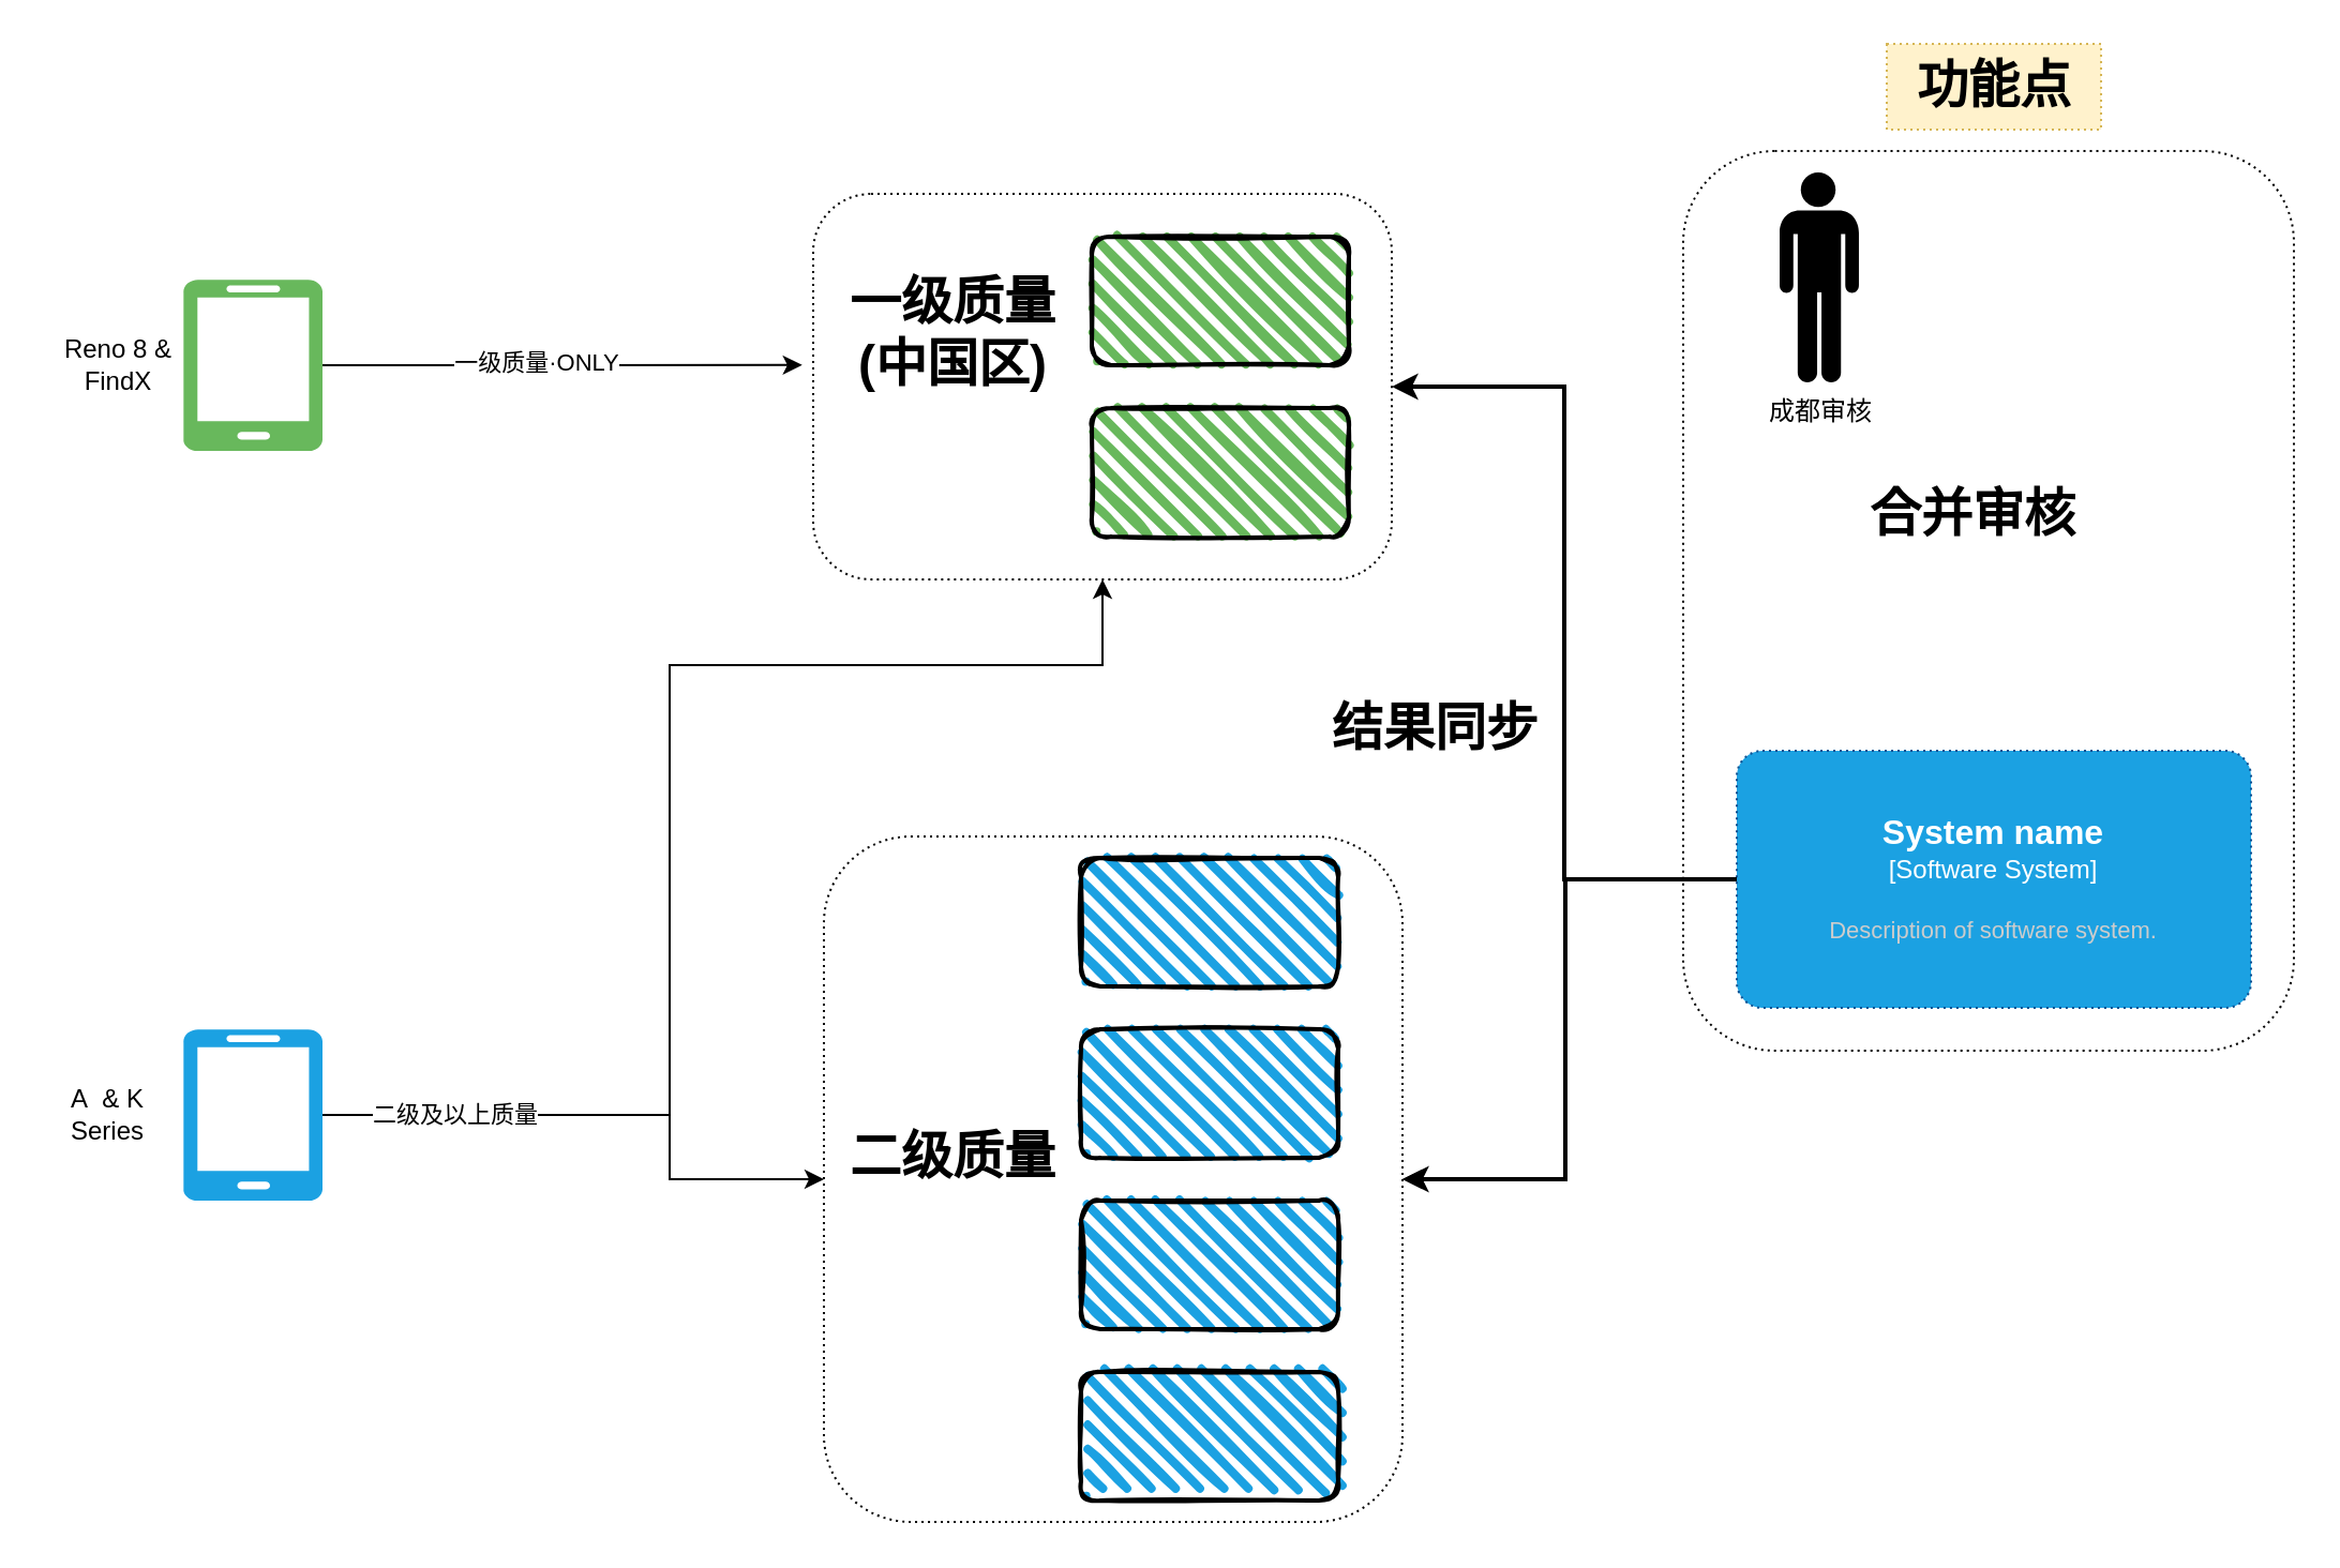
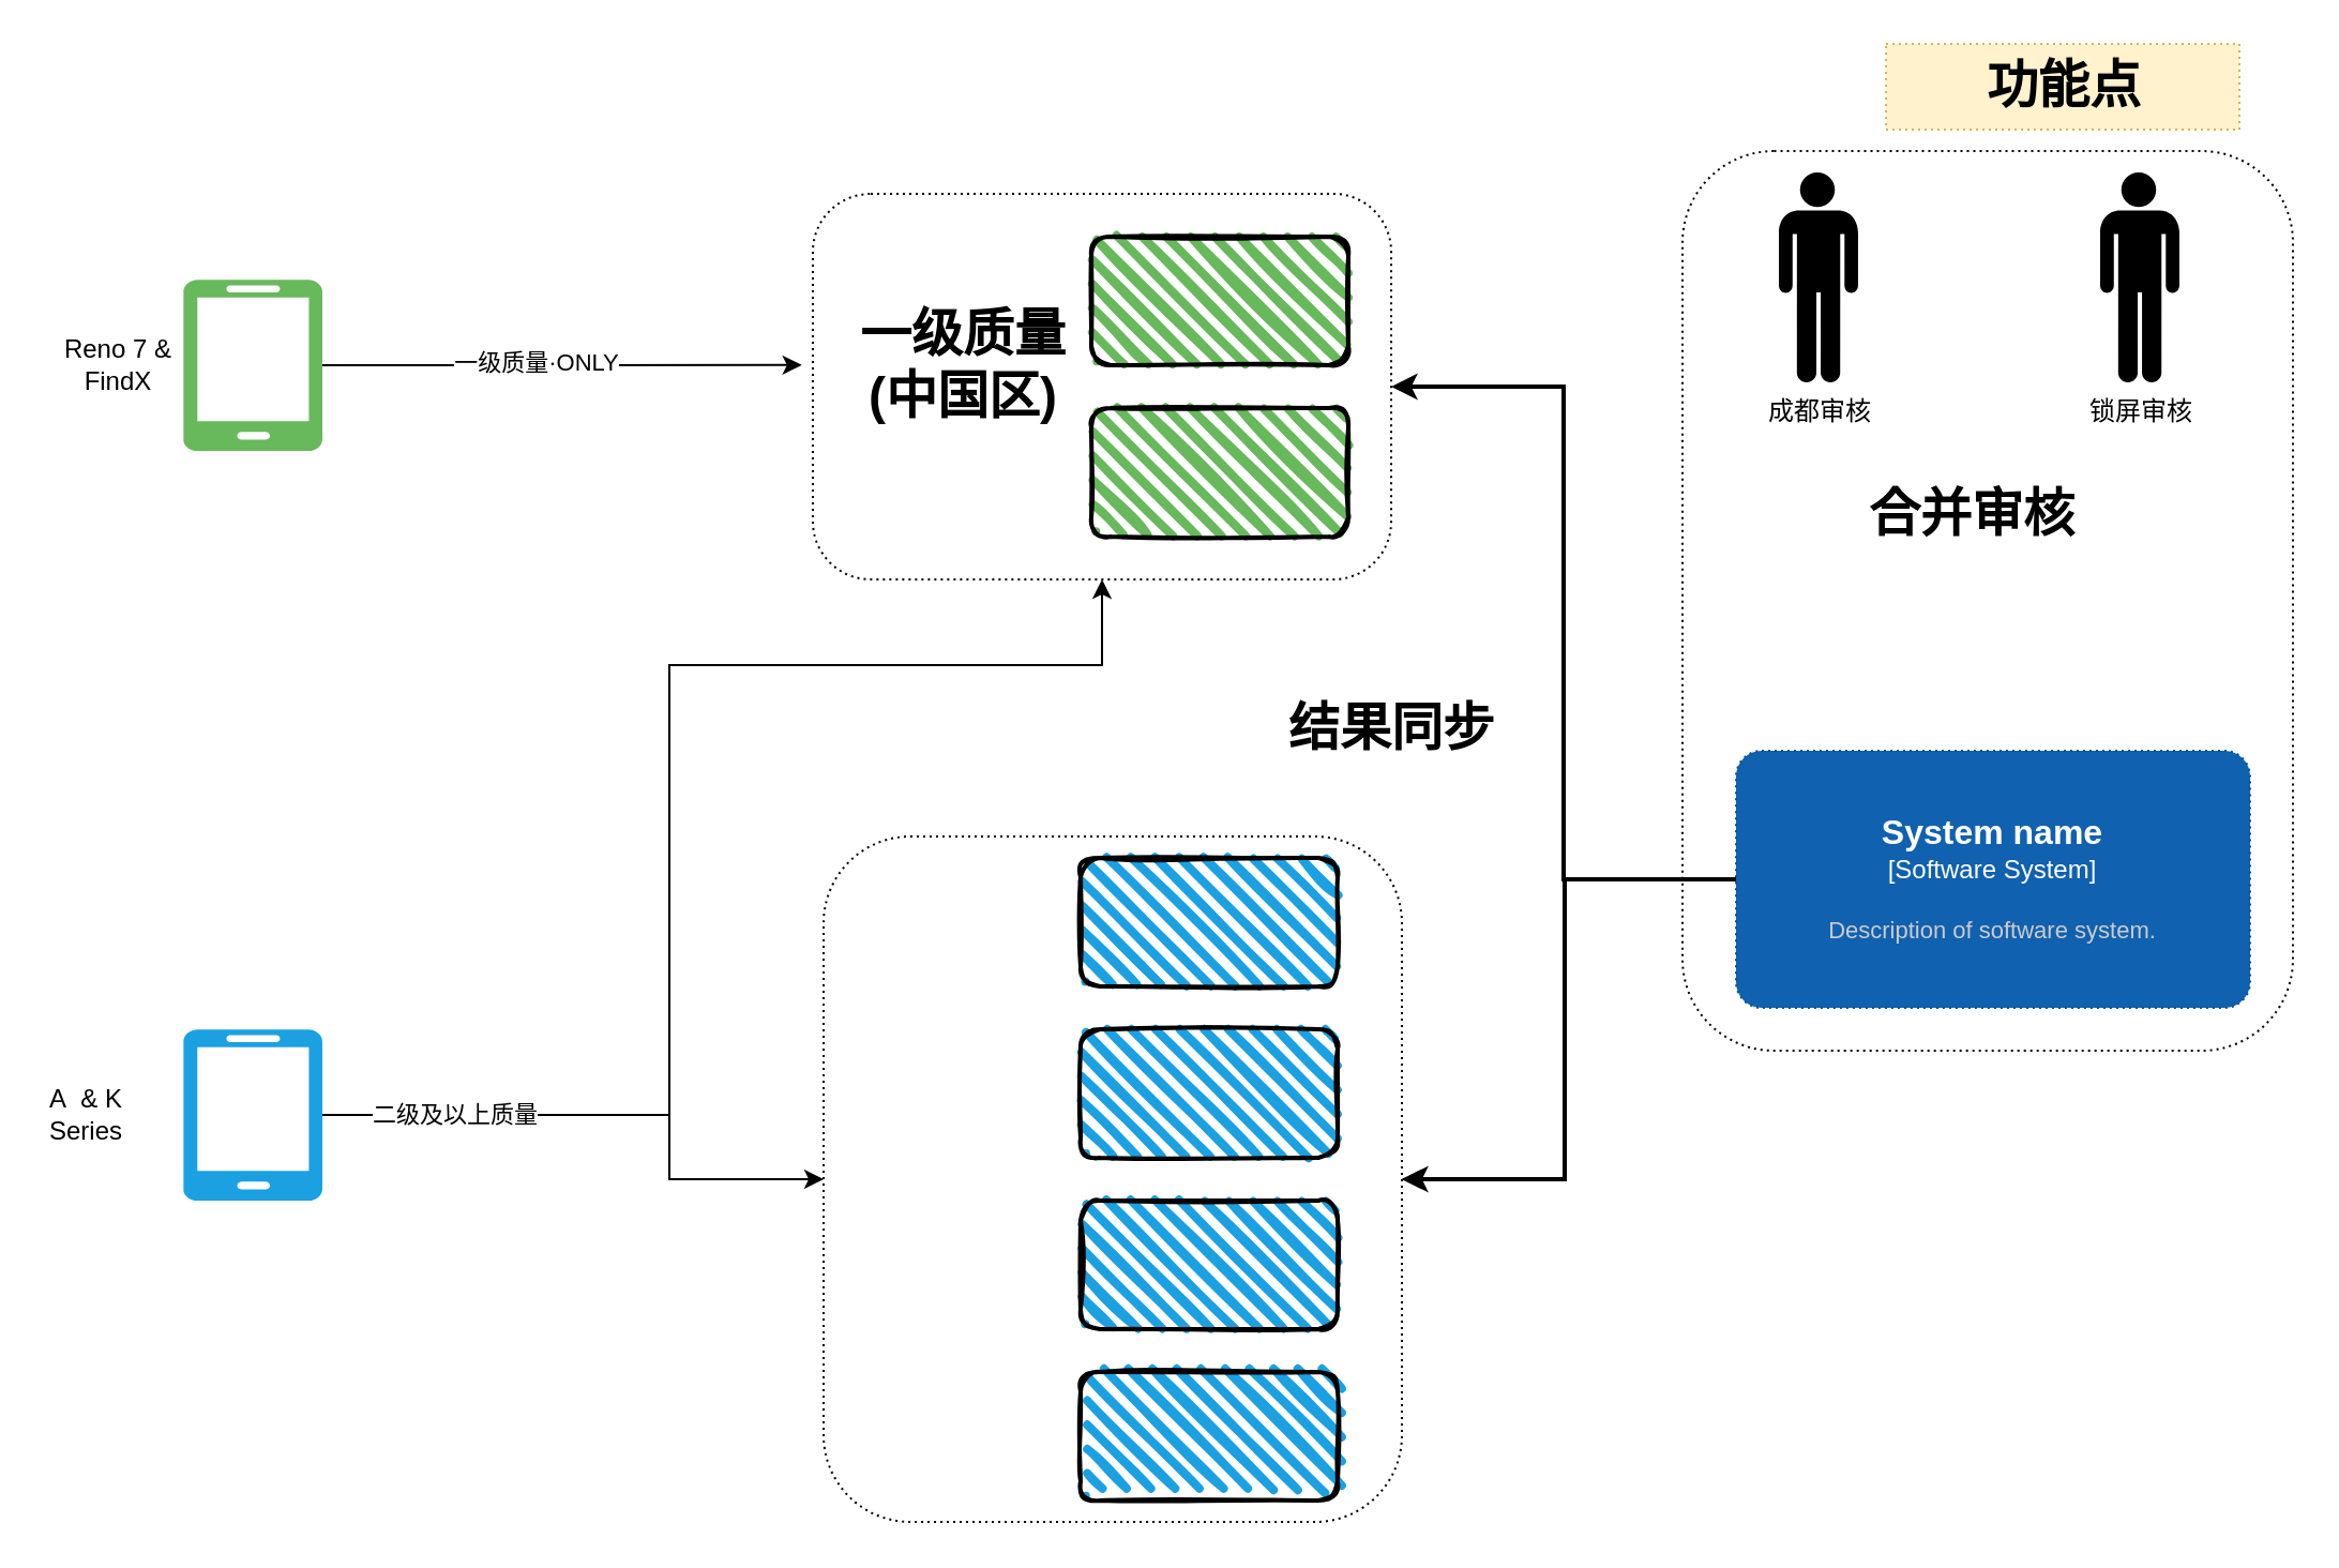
  <mxCell id="0" />
  <mxCell id="1" parent="0" />
  <mxCell id="2" value="" style="rounded=1;whiteSpace=wrap;html=1;fillColor=none;dashed=1;dashPattern=1 2;" parent="1" vertex="1"><mxGeometry x="384" y="390" width="270" height="320" as="geometry" /></mxCell>
  <mxCell id="3" value="" style="rounded=1;whiteSpace=wrap;html=1;fillColor=none;dashed=1;dashPattern=1 2;" parent="1" vertex="1"><mxGeometry x="379" y="90" width="270" height="180" as="geometry" /></mxCell>
  <mxCell id="4" value="" style="rounded=1;whiteSpace=wrap;html=1;strokeWidth=2;fillWeight=4;hachureGap=8;hachureAngle=45;fillColor=#68B85C;sketch=1;" parent="1" vertex="1"><mxGeometry x="509" y="110" width="120" height="60" as="geometry" /></mxCell>
  <mxCell id="5" value="" style="rounded=1;whiteSpace=wrap;html=1;strokeWidth=2;fillWeight=4;hachureGap=8;hachureAngle=45;fillColor=#68B85C;sketch=1;" parent="1" vertex="1"><mxGeometry x="509" y="190" width="120" height="60" as="geometry" /></mxCell>
  <mxCell id="6" value="" style="rounded=1;whiteSpace=wrap;html=1;strokeWidth=2;fillWeight=4;hachureGap=8;hachureAngle=45;fillColor=#1ba1e2;sketch=1;" parent="1" vertex="1"><mxGeometry x="504" y="400" width="120" height="60" as="geometry" /></mxCell>
  <mxCell id="7" value="" style="rounded=1;whiteSpace=wrap;html=1;strokeWidth=2;fillWeight=4;hachureGap=8;hachureAngle=45;fillColor=#1ba1e2;sketch=1;" parent="1" vertex="1"><mxGeometry x="504" y="480" width="120" height="60" as="geometry" /></mxCell>
  <mxCell id="8" value="" style="rounded=1;whiteSpace=wrap;html=1;strokeWidth=2;fillWeight=4;hachureGap=8;hachureAngle=45;fillColor=#1ba1e2;sketch=1;" parent="1" vertex="1"><mxGeometry x="504" y="560" width="120" height="60" as="geometry" /></mxCell>
  <mxCell id="9" value="" style="rounded=1;whiteSpace=wrap;html=1;strokeWidth=2;fillWeight=4;hachureGap=8;hachureAngle=45;fillColor=#1ba1e2;sketch=1;" parent="1" vertex="1"><mxGeometry x="504" y="640" width="120" height="60" as="geometry" /></mxCell>
  <mxCell id="10" style="edgeStyle=orthogonalEdgeStyle;rounded=0;orthogonalLoop=1;jettySize=auto;html=1;entryX=-0.019;entryY=0.444;entryDx=0;entryDy=0;entryPerimeter=0;" parent="1" source="12" target="3" edge="1"><mxGeometry relative="1" as="geometry" /></mxCell>
  <mxCell id="11" value="一级质量·ONLY" style="edgeLabel;html=1;align=center;verticalAlign=middle;resizable=0;points=[];" parent="10" vertex="1" connectable="0"><mxGeometry x="-0.135" y="2" relative="1" as="geometry"><mxPoint x="2" as="offset" /></mxGeometry></mxCell>
  <mxCell id="12" value="" style="verticalLabelPosition=bottom;html=1;verticalAlign=top;align=center;strokeColor=none;fillColor=#68B85C;shape=mxgraph.azure.mobile;pointerEvents=1;" parent="1" vertex="1"><mxGeometry x="85" y="130" width="65" height="80" as="geometry" /></mxCell>
  <mxCell id="13" style="edgeStyle=orthogonalEdgeStyle;rounded=0;orthogonalLoop=1;jettySize=auto;html=1;" parent="1" source="16" target="2" edge="1"><mxGeometry relative="1" as="geometry"><Array as="points"><mxPoint x="312" y="520" /><mxPoint x="312" y="550" /></Array></mxGeometry></mxCell>
  <mxCell id="14" style="edgeStyle=orthogonalEdgeStyle;rounded=0;orthogonalLoop=1;jettySize=auto;html=1;entryX=0.5;entryY=1;entryDx=0;entryDy=0;exitX=1;exitY=0.5;exitDx=0;exitDy=0;exitPerimeter=0;" parent="1" source="16" target="3" edge="1"><mxGeometry relative="1" as="geometry"><Array as="points"><mxPoint x="312" y="520" /><mxPoint x="312" y="310" /><mxPoint x="514" y="310" /></Array></mxGeometry></mxCell>
  <mxCell id="15" value="二级及以上质量" style="edgeLabel;html=1;align=center;verticalAlign=middle;resizable=0;points=[];" parent="14" vertex="1" connectable="0"><mxGeometry x="-0.802" y="1" relative="1" as="geometry"><mxPoint as="offset" /></mxGeometry></mxCell>
  <mxCell id="16" value="" style="verticalLabelPosition=bottom;html=1;verticalAlign=top;align=center;strokeColor=none;fillColor=#1BA1E2;shape=mxgraph.azure.mobile;pointerEvents=1;" parent="1" vertex="1"><mxGeometry x="85" y="480" width="65" height="80" as="geometry" /></mxCell>
- <mxCell id="17" value="二级质量" style="text;strokeColor=none;fillColor=none;html=1;fontSize=24;fontStyle=1;verticalAlign=middle;align=center;dashed=1;dashPattern=1 2;" parent="1" vertex="1"><mxGeometry x="394" y="520" width="100" height="40" as="geometry" /></mxCell>
- <mxCell id="18" value="一级质量&lt;br&gt;(中国区)" style="text;strokeColor=none;fillColor=none;html=1;fontSize=24;fontStyle=1;verticalAlign=middle;align=center;dashed=1;dashPattern=1 2;" parent="1" vertex="1"><mxGeometry x="394" y="135" width="100" height="40" as="geometry" /></mxCell>
- <mxCell id="19" value="Reno 8 &amp;amp; FindX" style="text;html=1;strokeColor=none;fillColor=none;align=center;verticalAlign=middle;whiteSpace=wrap;rounded=0;dashed=1;dashPattern=1 2;" parent="1" vertex="1"><mxGeometry x="25" y="155" width="60" height="30" as="geometry" /></mxCell>
- <mxCell id="20" value="A&amp;nbsp; &amp;amp; K Series" style="text;html=1;strokeColor=none;fillColor=none;align=center;verticalAlign=middle;whiteSpace=wrap;rounded=0;dashed=1;dashPattern=1 2;" parent="1" vertex="1"><mxGeometry x="20" y="505" width="60" height="30" as="geometry" /></mxCell>
+ <mxCell id="18" value="一级质量&lt;br&gt;(中国区)" style="text;strokeColor=none;fillColor=none;html=1;fontSize=24;fontStyle=1;verticalAlign=middle;align=center;dashed=1;dashPattern=1 2;" parent="1" vertex="1"><mxGeometry x="399" y="150" width="100" height="40" as="geometry" /></mxCell>
+ <mxCell id="19" value="Reno 7 &amp;amp; FindX" style="text;html=1;strokeColor=none;fillColor=none;align=center;verticalAlign=middle;whiteSpace=wrap;rounded=0;dashed=1;dashPattern=1 2;" parent="1" vertex="1"><mxGeometry x="25" y="155" width="60" height="30" as="geometry" /></mxCell>
+ <mxCell id="20" value="A&amp;nbsp; &amp;amp; K Series" style="text;html=1;strokeColor=none;fillColor=none;align=center;verticalAlign=middle;whiteSpace=wrap;rounded=0;dashed=1;dashPattern=1 2;" parent="1" vertex="1"><mxGeometry x="10" y="505" width="60" height="30" as="geometry" /></mxCell>
  <mxCell id="21" value="成都审核" style="shape=mxgraph.signs.people.man_1;html=1;pointerEvents=1;fillColor=#000000;strokeColor=none;verticalLabelPosition=bottom;verticalAlign=top;align=center;dashed=1;dashPattern=1 2;" vertex="1" parent="1"><mxGeometry x="830" y="80" width="37" height="98" as="geometry" /></mxCell>
+ <mxCell id="22" value="锁屏审核" style="shape=mxgraph.signs.people.man_1;html=1;pointerEvents=1;fillColor=#000000;strokeColor=none;verticalLabelPosition=bottom;verticalAlign=top;align=center;dashed=1;dashPattern=1 2;" vertex="1" parent="1"><mxGeometry x="980" y="80" width="37" height="98" as="geometry" /></mxCell>
  <mxCell id="23" style="edgeStyle=orthogonalEdgeStyle;rounded=0;orthogonalLoop=1;jettySize=auto;html=1;entryX=1;entryY=0.5;entryDx=0;entryDy=0;" edge="1" parent="1" source="25" target="2"><mxGeometry relative="1" as="geometry"><Array as="points"><mxPoint x="730" y="410" /><mxPoint x="730" y="550" /></Array></mxGeometry></mxCell>
  <mxCell id="24" style="edgeStyle=orthogonalEdgeStyle;rounded=0;orthogonalLoop=1;jettySize=auto;html=1;entryX=1;entryY=0.5;entryDx=0;entryDy=0;strokeWidth=2;" edge="1" parent="1" source="25" target="3"><mxGeometry relative="1" as="geometry" /></mxCell>
- <mxCell id="25" value="&lt;font style=&quot;font-size: 16px&quot;&gt;&lt;b&gt;System name&lt;/b&gt;&lt;/font&gt;&lt;div&gt;[Software System]&lt;/div&gt;&lt;br&gt;&lt;div&gt;&lt;font style=&quot;font-size: 11px&quot;&gt;&lt;font color=&quot;#cccccc&quot;&gt;Description of software system.&lt;/font&gt;&lt;/div&gt;" style="rounded=1;whiteSpace=wrap;html=1;labelBackgroundColor=none;fillColor=#1ba1e2;fontColor=#ffffff;align=center;arcSize=10;strokeColor=#0D5091;metaEdit=1;resizable=0;points=[[0.25,0,0],[0.5,0,0],[0.75,0,0],[1,0.25,0],[1,0.5,0],[1,0.75,0],[0.75,1,0],[0.5,1,0],[0.25,1,0],[0,0.75,0],[0,0.5,0],[0,0.25,0]];dashed=1;dashPattern=1 2;" vertex="1" parent="1"><mxGeometry x="810" y="350" width="240" height="120" as="geometry" /></mxCell>
+ <mxCell id="25" value="&lt;font style=&quot;font-size: 16px&quot;&gt;&lt;b&gt;System name&lt;/b&gt;&lt;/font&gt;&lt;div&gt;[Software System]&lt;/div&gt;&lt;br&gt;&lt;div&gt;&lt;font style=&quot;font-size: 11px&quot;&gt;&lt;font color=&quot;#cccccc&quot;&gt;Description of software system.&lt;/font&gt;&lt;/div&gt;" style="rounded=1;whiteSpace=wrap;html=1;labelBackgroundColor=none;fillColor=#1061B0;fontColor=#ffffff;align=center;arcSize=10;strokeColor=#0D5091;metaEdit=1;resizable=0;points=[[0.25,0,0],[0.5,0,0],[0.75,0,0],[1,0.25,0],[1,0.5,0],[1,0.75,0],[0.75,1,0],[0.5,1,0],[0.25,1,0],[0,0.75,0],[0,0.5,0],[0,0.25,0]];dashed=1;dashPattern=1 2;" vertex="1" parent="1"><mxGeometry x="810" y="350" width="240" height="120" as="geometry" /></mxCell>
  <mxCell id="26" value="合并审核" style="text;strokeColor=none;fillColor=none;html=1;fontSize=24;fontStyle=1;verticalAlign=middle;align=center;dashed=1;dashPattern=1 2;" vertex="1" parent="1"><mxGeometry x="870" y="220" width="100" height="40" as="geometry" /></mxCell>
  <mxCell id="27" style="edgeStyle=orthogonalEdgeStyle;rounded=0;orthogonalLoop=1;jettySize=auto;html=1;entryX=1;entryY=0.5;entryDx=0;entryDy=0;strokeWidth=2;" edge="1" parent="1"><mxGeometry relative="1" as="geometry"><mxPoint x="810" y="410" as="sourcePoint" /><mxPoint x="654" y="550" as="targetPoint" /><Array as="points"><mxPoint x="730" y="410" /><mxPoint x="730" y="550" /></Array></mxGeometry></mxCell>
- <mxCell id="28" value="结果同步" style="text;strokeColor=none;fillColor=none;html=1;fontSize=24;fontStyle=1;verticalAlign=middle;align=center;dashed=1;dashPattern=1 2;" vertex="1" parent="1"><mxGeometry x="629" y="320" width="80" height="40" as="geometry" /></mxCell>
+ <mxCell id="28" value="结果同步" style="text;strokeColor=none;fillColor=none;html=1;fontSize=24;fontStyle=1;verticalAlign=middle;align=center;dashed=1;dashPattern=1 2;" vertex="1" parent="1"><mxGeometry x="609" y="320" width="80" height="40" as="geometry" /></mxCell>
  <mxCell id="29" value="" style="rounded=1;whiteSpace=wrap;html=1;fillColor=none;dashed=1;dashPattern=1 2;" vertex="1" parent="1"><mxGeometry x="785" y="70" width="285" height="420" as="geometry" /></mxCell>
- <mxCell id="30" value="功能点" style="text;strokeColor=#d6b656;fillColor=#fff2cc;html=1;fontSize=24;fontStyle=1;verticalAlign=middle;align=center;dashed=1;dashPattern=1 2;" vertex="1" parent="1"><mxGeometry x="880" y="20" width="100" height="40" as="geometry" /></mxCell>
+ <mxCell id="30" value="功能点" style="text;strokeColor=#d6b656;fillColor=#fff2cc;html=1;fontSize=24;fontStyle=1;verticalAlign=middle;align=center;dashed=1;dashPattern=1 2;" vertex="1" parent="1"><mxGeometry x="880" y="20" width="165" height="40" as="geometry" /></mxCell>
